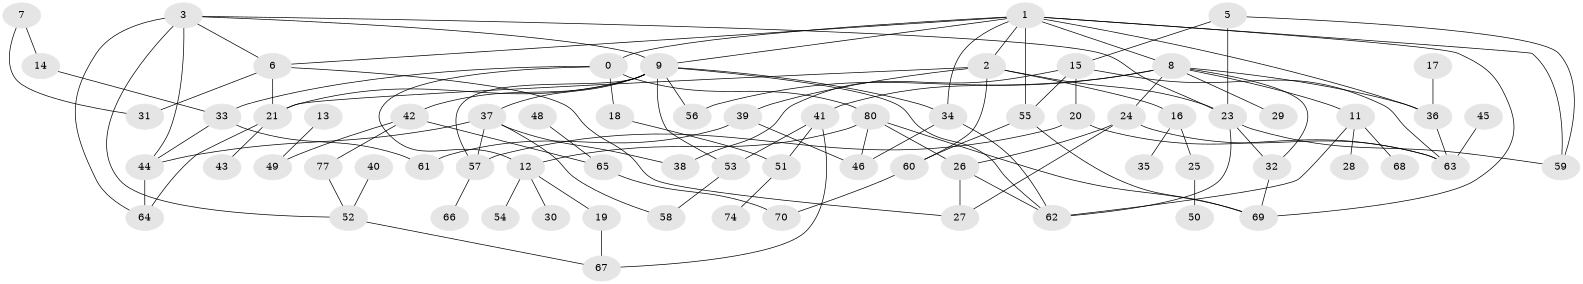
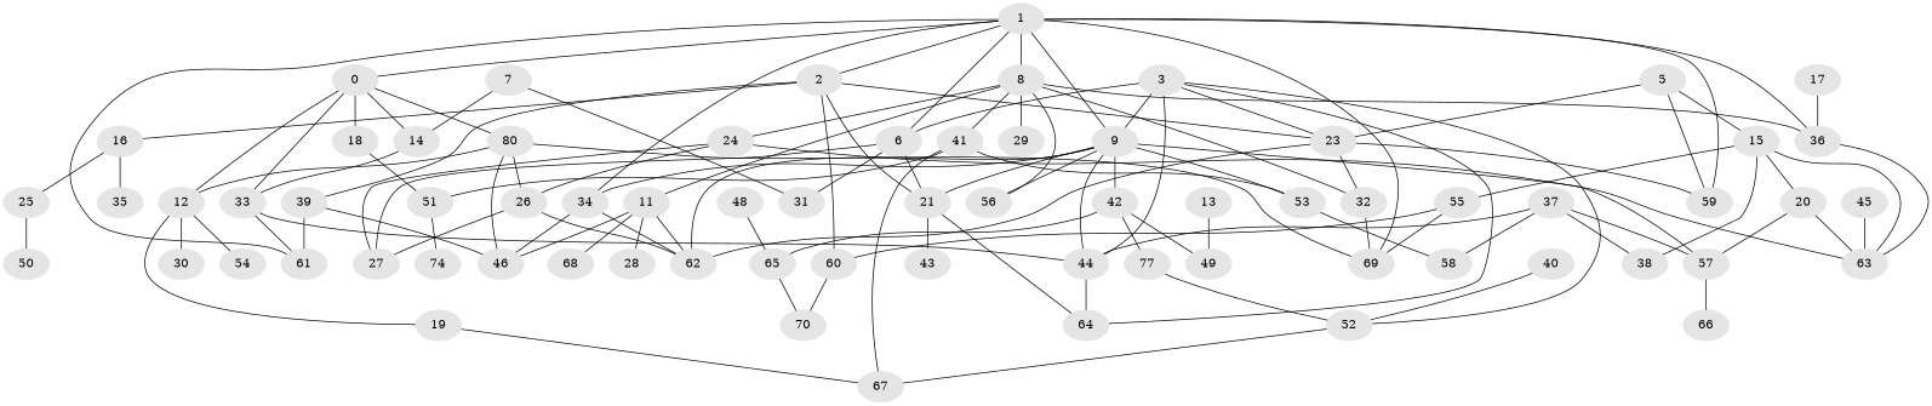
  graph {
    node [color=gray90 style=filled]
    edge [weight=1.0]
    1
    2
    n3 [label=0]
    6
    8
    9
    34
    36
    55
    59
    69
    16
    21
    23
    39
    60
    n17 [label=80]
    12
    14
    18
    33
    27
    31
    11
    24
    29
    32
    41
    56
    37
    42
    53
    57
    62
    46
    63
    25
    35
    64
    43
    61
    70
    3
    44
    52
    67
    26
    19
    30
    54
    51
    5
    15
    20
    38
    7
    28
    68
    58
    49
    n61 [label=77]
    65
    66
    13
    50
    17
    n67 [label=74]
    40
    45
    48
    1 -- 2
    1 -- n3
    1 -- 6
    1 -- 8
    1 -- 9
    1 -- 34
    1 -- 36
-   1 -- 55
+   1 -- 61
    1 -- 59 [weight=2.0]
    1 -- 69
    2 -- 16
    2 -- 21
    2 -- 23
    2 -- 39
    2 -- 60
    n3 -- n17
    n3 -- 12
+   n3 -- 14
    n3 -- 18 [weight=2.0]
    n3 -- 33
    6 -- 21 [weight=2.0]
    6 -- 27
    6 -- 31
    8 -- 36
    8 -- 11
    8 -- 24
    8 -- 29
    8 -- 32
    8 -- 41
    8 -- 56
    9 -- 34
    9 -- 21
    9 -- 56
-   9 -- 37
+   9 -- 44
    9 -- 42
    9 -- 53
    9 -- 57
    9 -- 62
    34 -- 62
    34 -- 46
    36 -- 63
    55 -- 69
    55 -- 60
    16 -- 25
    16 -- 35
    21 -- 64
    21 -- 43
    23 -- 59
    23 -- 32
    23 -- 62
    39 -- 46
    39 -- 61
    60 -- 70
    n17 -- 69
    n17 -- 12
    n17 -- 46
    n17 -- 26
    12 -- 19
    12 -- 30
    12 -- 54
    14 -- 33
    18 -- 51
    33 -- 61
    33 -- 44
    11 -- 62
+   11 -- 46
    11 -- 28
    11 -- 68
    24 -- 27
    24 -- 63
    24 -- 26
    32 -- 69
    41 -- 53
    41 -- 67
    41 -- 51
    37 -- 57
    37 -- 44
    37 -- 38
    37 -- 58
    42 -- 49
    42 -- n61
    42 -- 65
    53 -- 58
    57 -- 66
    25 -- 50
    3 -- 6
    3 -- 9
    3 -- 23
    3 -- 64
    3 -- 44 [weight=2.0]
    3 -- 52
    44 -- 64
    52 -- 67
    26 -- 27
    26 -- 62
    19 -- 67
    51 -- n67
    5 -- 59
    5 -- 23
    5 -- 15
    15 -- 55
    15 -- 63
    15 -- 20
    15 -- 38
    20 -- 57
    20 -- 63
    7 -- 14
    7 -- 31
    n61 -- 52
    65 -- 70
    13 -- 49
    17 -- 36
    40 -- 52
    45 -- 63
    48 -- 65
  }
